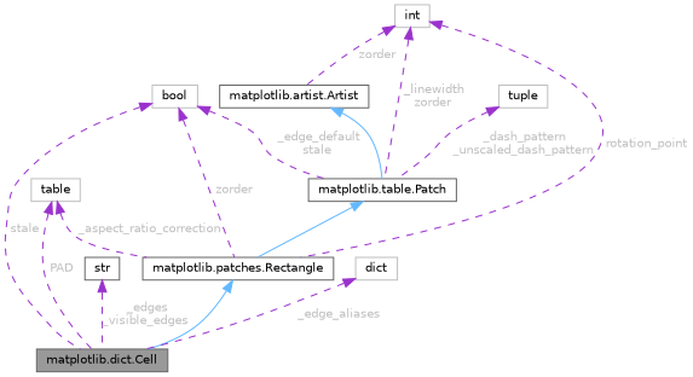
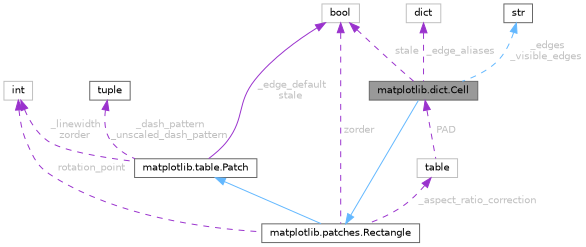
  digraph {
    node [color=gray40 fillcolor=white fontname=Helvetica fontsize=10 shape=box style=filled]
    edge [color=darkorchid3 dir=back fontname=Helvetica fontsize=10 labelfontname=Helvetica labelfontsize=10 style=dashed fontcolor=grey]
    n1 [fillcolor=grey60 fontcolor=black height=0.2 label="matplotlib.dict.Cell" width=0.4]
    n2 [height=0.2 label="matplotlib.patches.Rectangle" width=0.4]
    n3 [height=0.2 label="matplotlib.table.Patch" width=0.4]
-   n4 [height=0.2 label="matplotlib.artist.Artist" width=0.4]
    n5 [color=grey75 height=0.2 label=int width=0.4]
    n6 [color=grey75 height=0.2 label=bool width=0.4]
-   n7 [color=grey75 height=0.2 label=tuple width=0.4]
+   n7 [height=0.2 label=tuple width=0.4]
    n8 [height=0.2 label=str width=0.4]
    n9 [color=grey75 height=0.2 label=table width=0.4]
    n10 [color=grey75 height=0.2 label=dict width=0.4]
    n2 -> n1 [color=steelblue1 style=solid fontcolor=""]
    n3 -> n2 [color=steelblue1 style=solid fontcolor=""]
-   n4 -> n3 [color=steelblue1 style=solid fontcolor=""]
    n5 -> n2 [label=" rotation_point"]
    n5 -> n3 [label=" _linewidth\nzorder"]
-   n5 -> n4 [label=" zorder"]
    n6 -> n1 [label=" stale"]
    n6 -> n2 [label=" zorder"]
-   n6 -> n3 [label=" _edge_default\nstale"]
+   n6 -> n3 [label=" _edge_default\nstale" style=solid]
    n7 -> n3 [label=" _dash_pattern\n_unscaled_dash_pattern"]
-   n8 -> n1 [label=" _edges\n_visible_edges"]
-   n9 -> n1 [label=" PAD"]
+   n8 -> n1 [color=steelblue1 label=" _edges\n_visible_edges"]
+   n1 -> n9 [label=" PAD"]
    n9 -> n2 [label=" _aspect_ratio_correction"]
    n10 -> n1 [label=" _edge_aliases"]
  }
